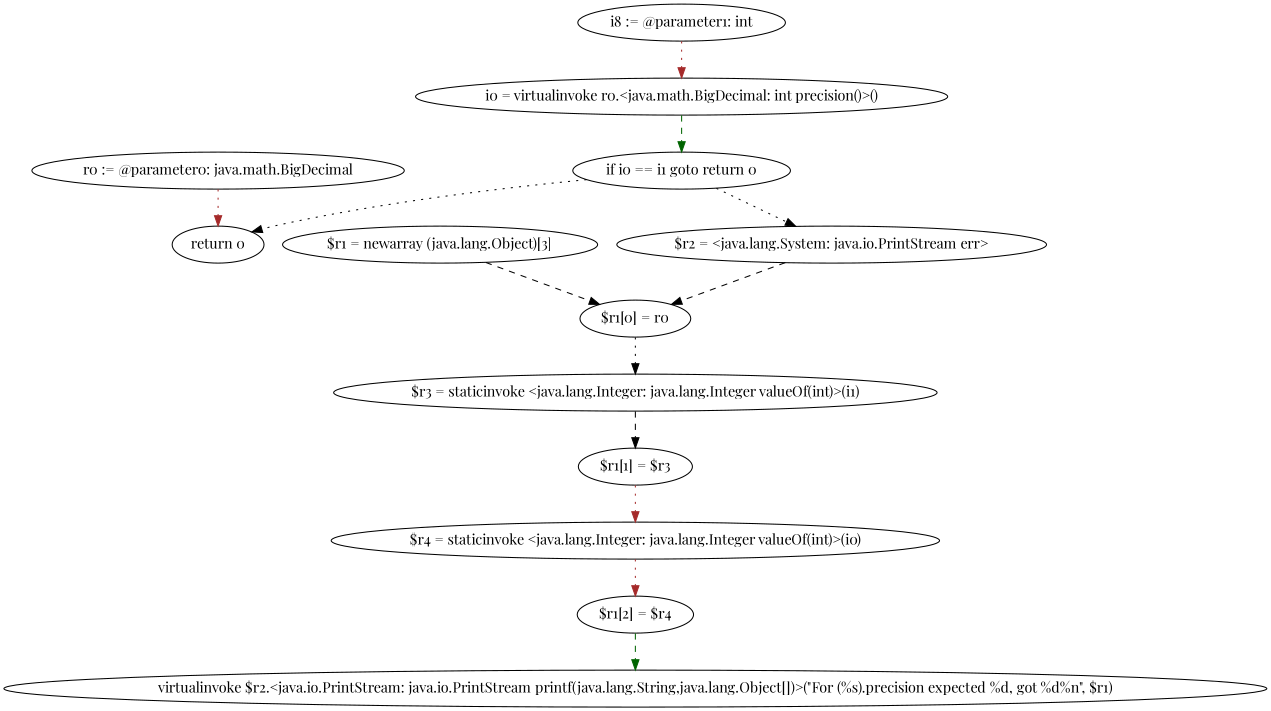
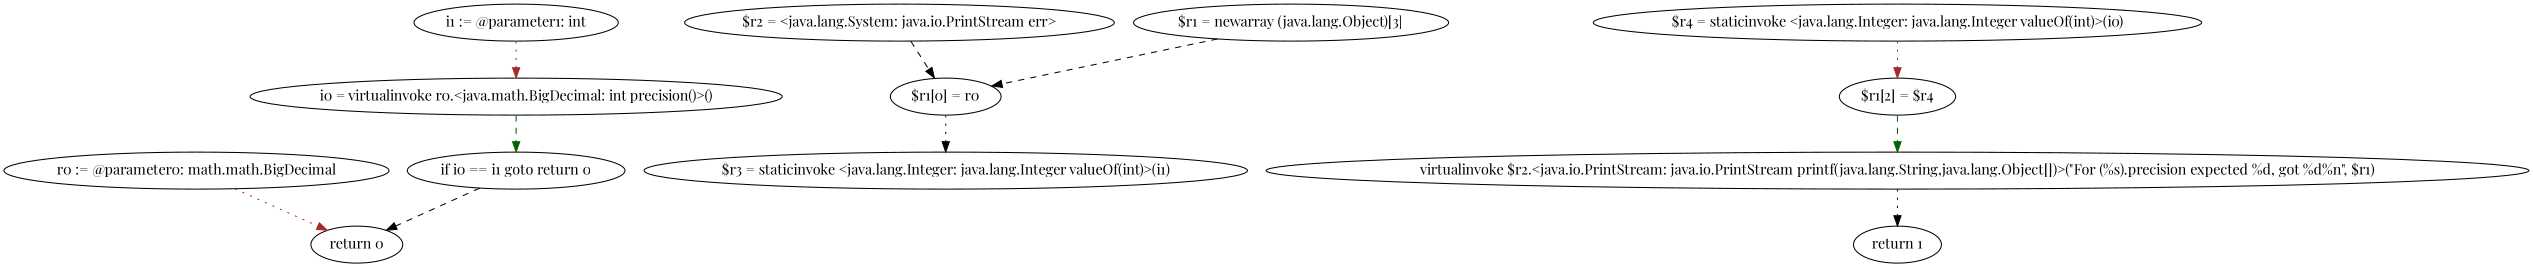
  digraph {
    fontname="Playfair Display"
    node [fontname="Playfair Display"]
    edge [color=black fontname="Playfair Display" style=dotted]
-   "r0 := @parameter0: java.math.BigDecimal"
+   "r0 := @parameter0: java.math.BigDecimal" [label="r0 := @parameter0: math.math.BigDecimal"]
    "return 0"
-   "i1 := @parameter1: int" [label="i8 := @parameter1: int"]
+   "i1 := @parameter1: int"
    "i0 = virtualinvoke r0.<java.math.BigDecimal: int precision()>()"
    "if i0 == i1 goto return 0"
    "$r2 = <java.lang.System: java.io.PrintStream err>"
    "$r1[0] = r0"
    "$r1 = newarray (java.lang.Object)[3]"
    "$r3 = staticinvoke <java.lang.Integer: java.lang.Integer valueOf(int)>(i1)"
-   "$r1[1] = $r3"
    "$r4 = staticinvoke <java.lang.Integer: java.lang.Integer valueOf(int)>(i0)"
    "$r1[2] = $r4"
    "virtualinvoke $r2.<java.io.PrintStream: java.io.PrintStream printf(java.lang.String,java.lang.Object[])>(\"For (%s).precision expected %d, got %d%n\", $r1)"
+   "return 1"
    "r0 := @parameter0: java.math.BigDecimal" -> "return 0" [color=brown]
    "i1 := @parameter1: int" -> "i0 = virtualinvoke r0.<java.math.BigDecimal: int precision()>()" [color=brown]
    "i0 = virtualinvoke r0.<java.math.BigDecimal: int precision()>()" -> "if i0 == i1 goto return 0" [color=darkgreen style=dashed]
-   "if i0 == i1 goto return 0" -> "return 0"
-   "if i0 == i1 goto return 0" -> "$r2 = <java.lang.System: java.io.PrintStream err>"
+   "if i0 == i1 goto return 0" -> "return 0" [style=dashed]
    "$r2 = <java.lang.System: java.io.PrintStream err>" -> "$r1[0] = r0" [style=dashed]
    "$r1[0] = r0" -> "$r3 = staticinvoke <java.lang.Integer: java.lang.Integer valueOf(int)>(i1)"
    "$r1 = newarray (java.lang.Object)[3]" -> "$r1[0] = r0" [style=dashed]
-   "$r3 = staticinvoke <java.lang.Integer: java.lang.Integer valueOf(int)>(i1)" -> "$r1[1] = $r3" [style=dashed]
-   "$r1[1] = $r3" -> "$r4 = staticinvoke <java.lang.Integer: java.lang.Integer valueOf(int)>(i0)" [color=brown]
    "$r4 = staticinvoke <java.lang.Integer: java.lang.Integer valueOf(int)>(i0)" -> "$r1[2] = $r4" [color=brown]
    "$r1[2] = $r4" -> "virtualinvoke $r2.<java.io.PrintStream: java.io.PrintStream printf(java.lang.String,java.lang.Object[])>(\"For (%s).precision expected %d, got %d%n\", $r1)" [color=darkgreen style=dashed]
+   "virtualinvoke $r2.<java.io.PrintStream: java.io.PrintStream printf(java.lang.String,java.lang.Object[])>(\"For (%s).precision expected %d, got %d%n\", $r1)" -> "return 1"
  }
